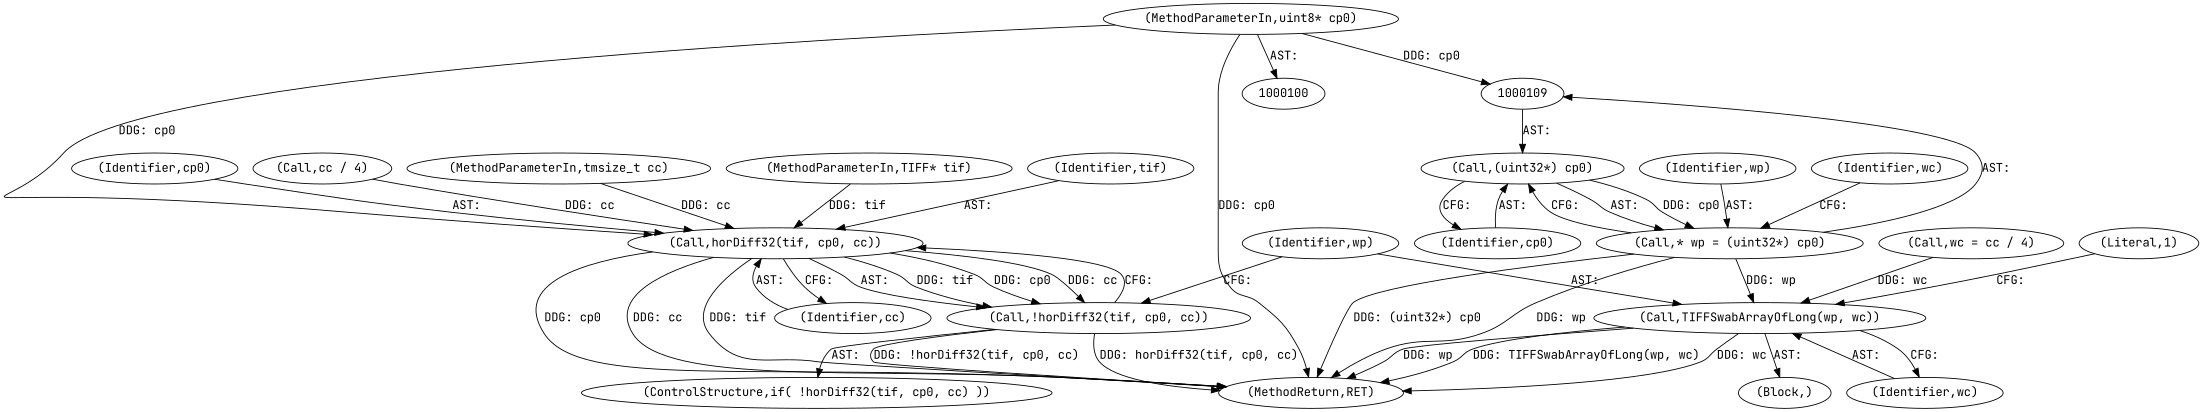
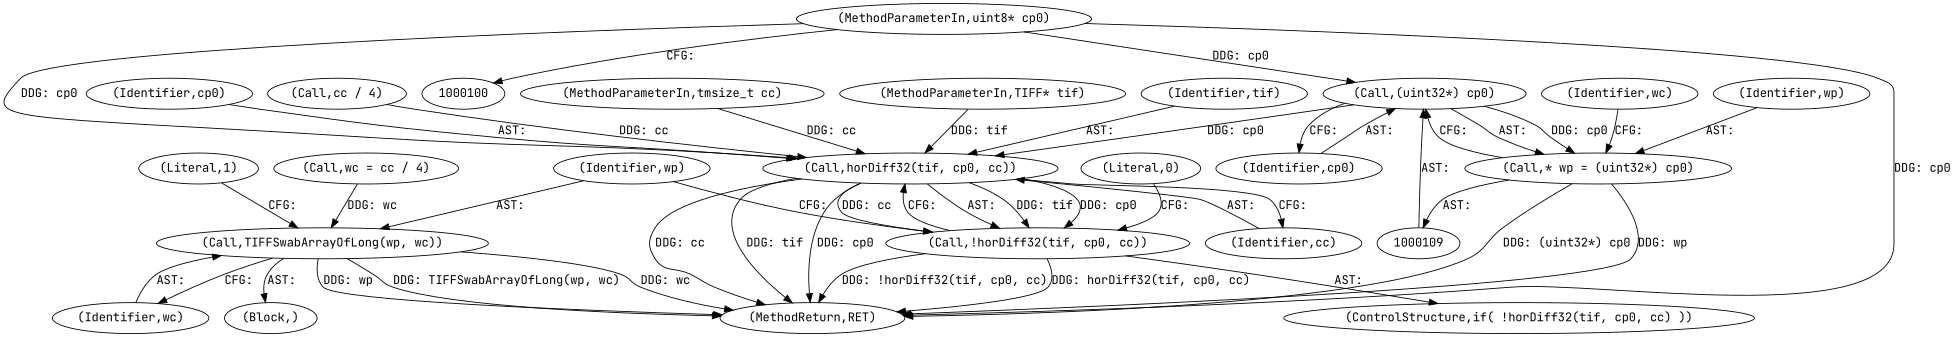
  digraph {
    fontname="JetBrains Mono"
    node [fontname="JetBrains Mono"]
    edge [fontname="JetBrains Mono"]
    n1 [label="(MethodParameterIn,uint8* cp0)"]
    n2 [label="(Call,(uint32*) cp0)"]
    n3 [label="(Call,horDiff32(tif, cp0, cc))"]
    n4 [label="(MethodReturn,RET)"]
    1000100
    n6 [label="(Call,* wp = (uint32*) cp0)"]
    n7 [label="(Identifier,cp0)"]
    n8 [label="(Call,!horDiff32(tif, cp0, cc))"]
    n9 [label="(Identifier,cc)"]
    n10 [label="(Call,TIFFSwabArrayOfLong(wp, wc))"]
    1000109
    n12 [label="(Block,)"]
    n13 [label="(Identifier,wc)"]
    n14 [label="(ControlStructure,if( !horDiff32(tif, cp0, cc) ))"]
    n15 [label="(Identifier,cp0)"]
    n16 [label="(Identifier,wp)"]
+   n17 [label="(Literal,0)"]
    n18 [label="(Identifier,wp)"]
    n19 [label="(Call,cc / 4)"]
    n20 [label="(Identifier,wc)"]
    n21 [label="(Call,wc = cc / 4)"]
    n22 [label="(MethodParameterIn,tmsize_t cc)"]
    n23 [label="(Literal,1)"]
    n24 [label="(MethodParameterIn,TIFF* tif)"]
    n25 [label="(Identifier,tif)"]
-   n1 -> 1000109 [label="DDG: cp0"]
+   n1 -> n2 [label="DDG: cp0"]
    n1 -> n3 [label="DDG: cp0"]
    n1 -> n4 [label="DDG: cp0"]
-   n1 -> 1000100 [label="AST: "]
+   n1 -> 1000100 [label="CFG: "]
+   n2 -> n3 [label="DDG: cp0"]
    n2 -> n6 [label="AST: "]
    n2 -> n6 [label="DDG: cp0"]
    n2 -> n7 [label="CFG: "]
    n3 -> n4 [label="DDG: cp0"]
    n3 -> n4 [label="DDG: cc"]
    n3 -> n4 [label="DDG: tif"]
    n3 -> n8 [label="AST: "]
    n3 -> n8 [label="DDG: tif"]
    n3 -> n8 [label="DDG: cp0"]
    n3 -> n8 [label="DDG: cc"]
    n3 -> n9 [label="CFG: "]
    n6 -> n2 [label="CFG: "]
    n6 -> n4 [label="DDG: (uint32*) cp0"]
    n6 -> n4 [label="DDG: wp"]
-   n6 -> n10 [label="DDG: wp"]
    n6 -> 1000109 [label="AST: "]
    n7 -> n2 [label="AST: "]
    n8 -> n3 [label="CFG: "]
    n8 -> n4 [label="DDG: !horDiff32(tif, cp0, cc)"]
    n8 -> n4 [label="DDG: horDiff32(tif, cp0, cc)"]
    n8 -> n14 [label="AST: "]
    n9 -> n3 [label="AST: "]
    n10 -> n4 [label="DDG: wp"]
    n10 -> n4 [label="DDG: TIFFSwabArrayOfLong(wp, wc)"]
    n10 -> n4 [label="DDG: wc"]
    n10 -> n12 [label="AST: "]
    n10 -> n13 [label="CFG: "]
    1000109 -> n2 [label="AST: "]
    n13 -> n10 [label="AST: "]
    n15 -> n3 [label="AST: "]
    n16 -> n8 [label="CFG: "]
    n16 -> n10 [label="AST: "]
+   n17 -> n8 [label="CFG: "]
    n18 -> n6 [label="AST: "]
    n19 -> n3 [label="DDG: cc"]
    n20 -> n6 [label="CFG: "]
    n21 -> n10 [label="DDG: wc"]
    n22 -> n3 [label="DDG: cc"]
    n23 -> n10 [label="CFG: "]
    n24 -> n3 [label="DDG: tif"]
    n25 -> n3 [label="AST: "]
  }
